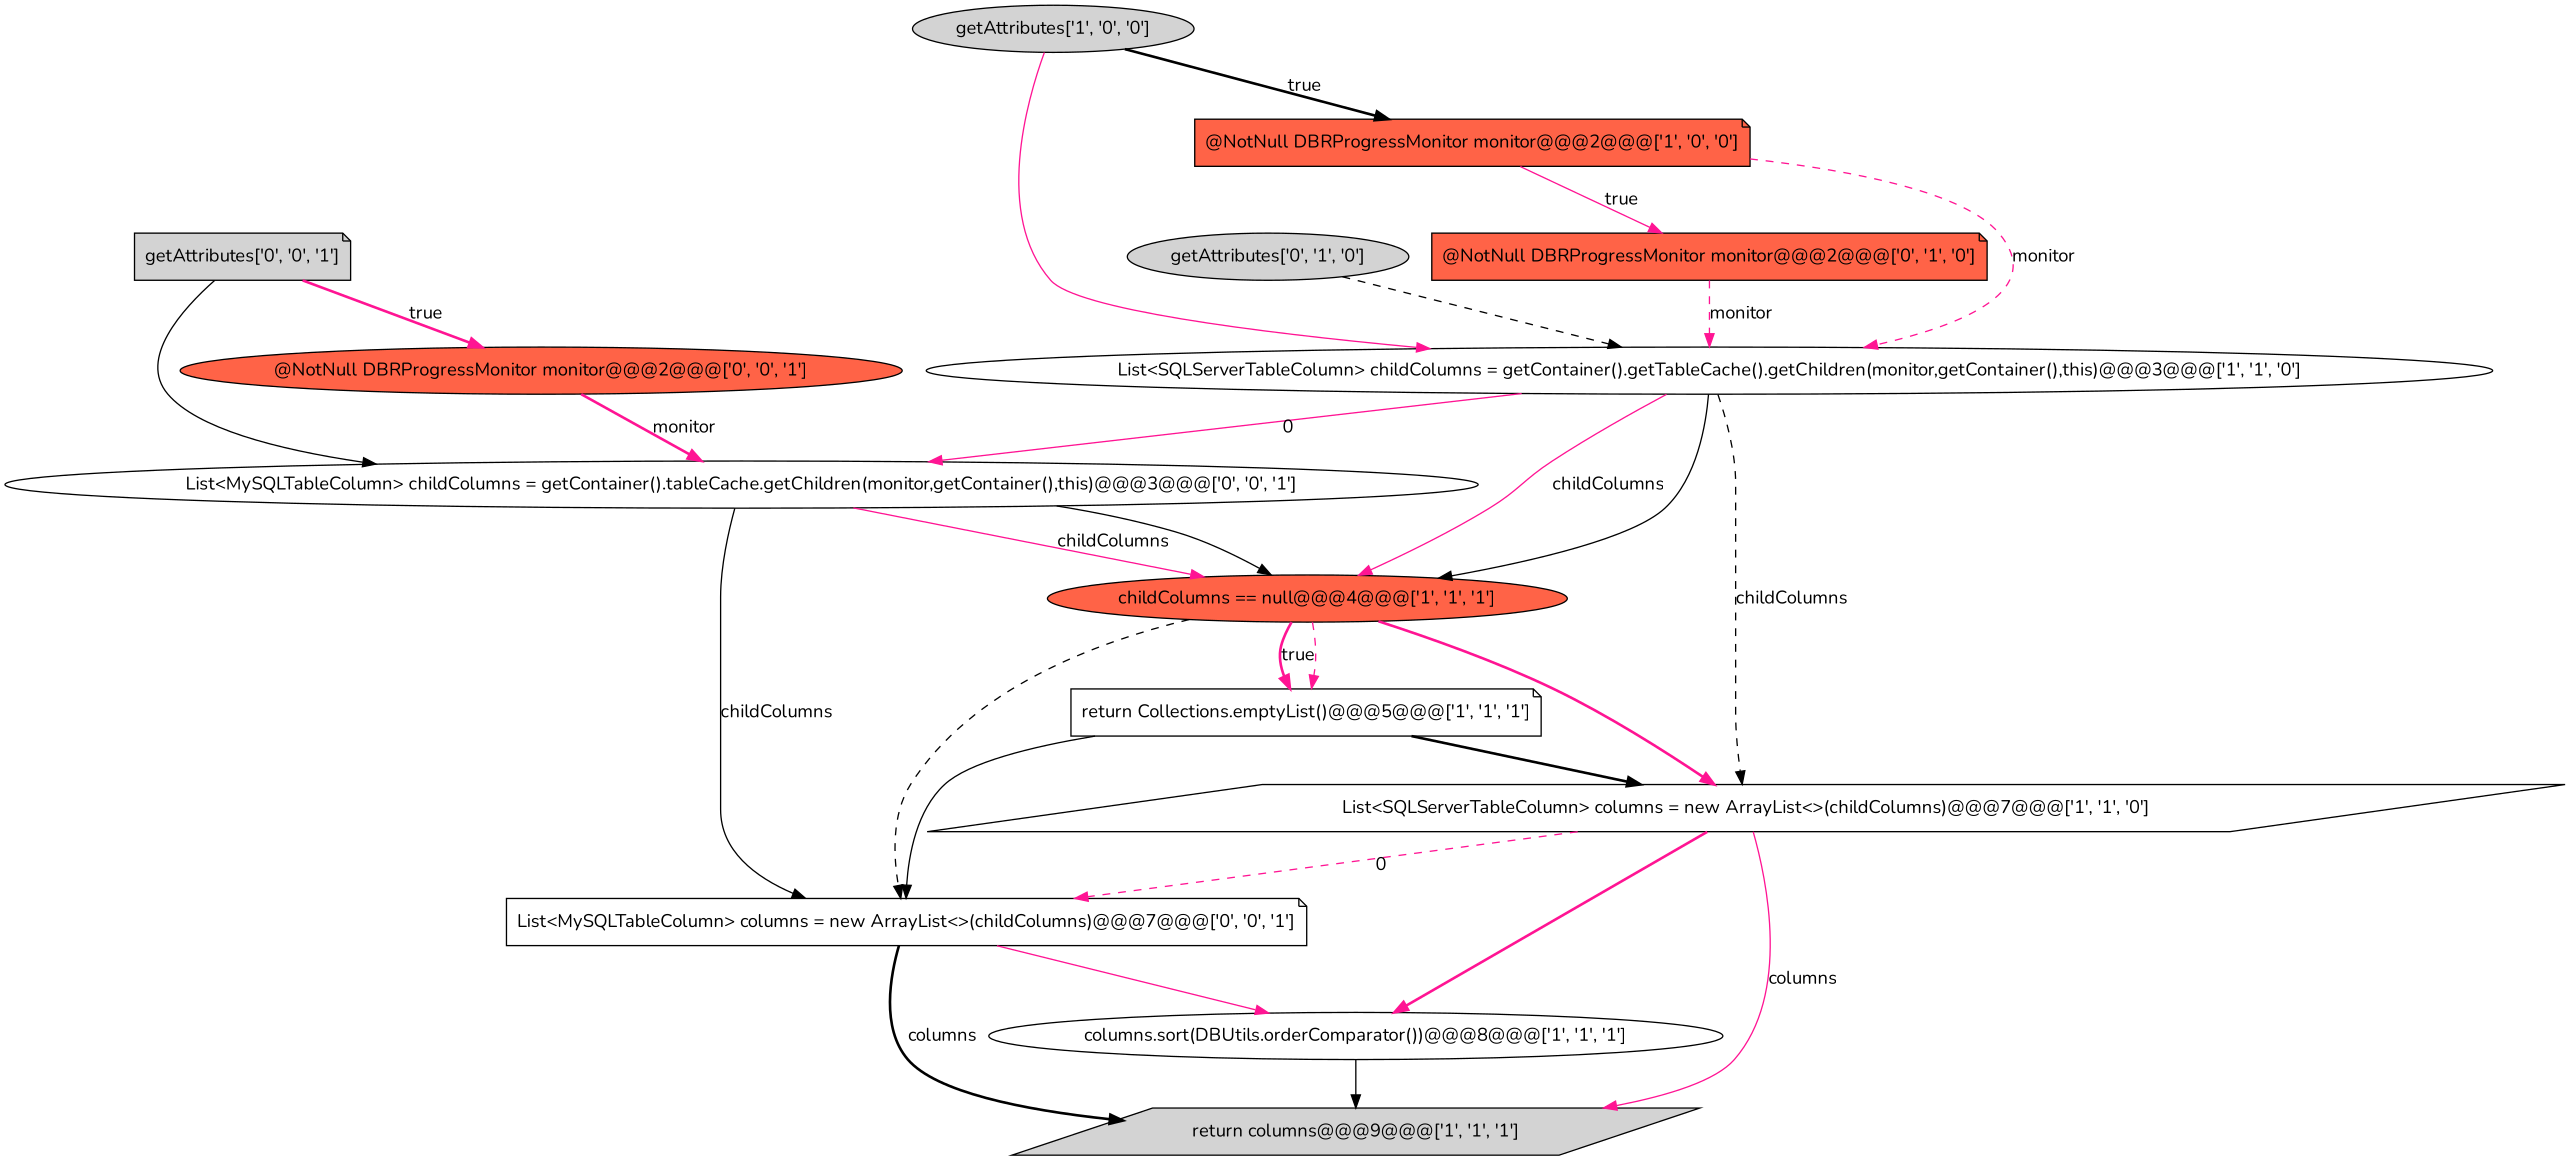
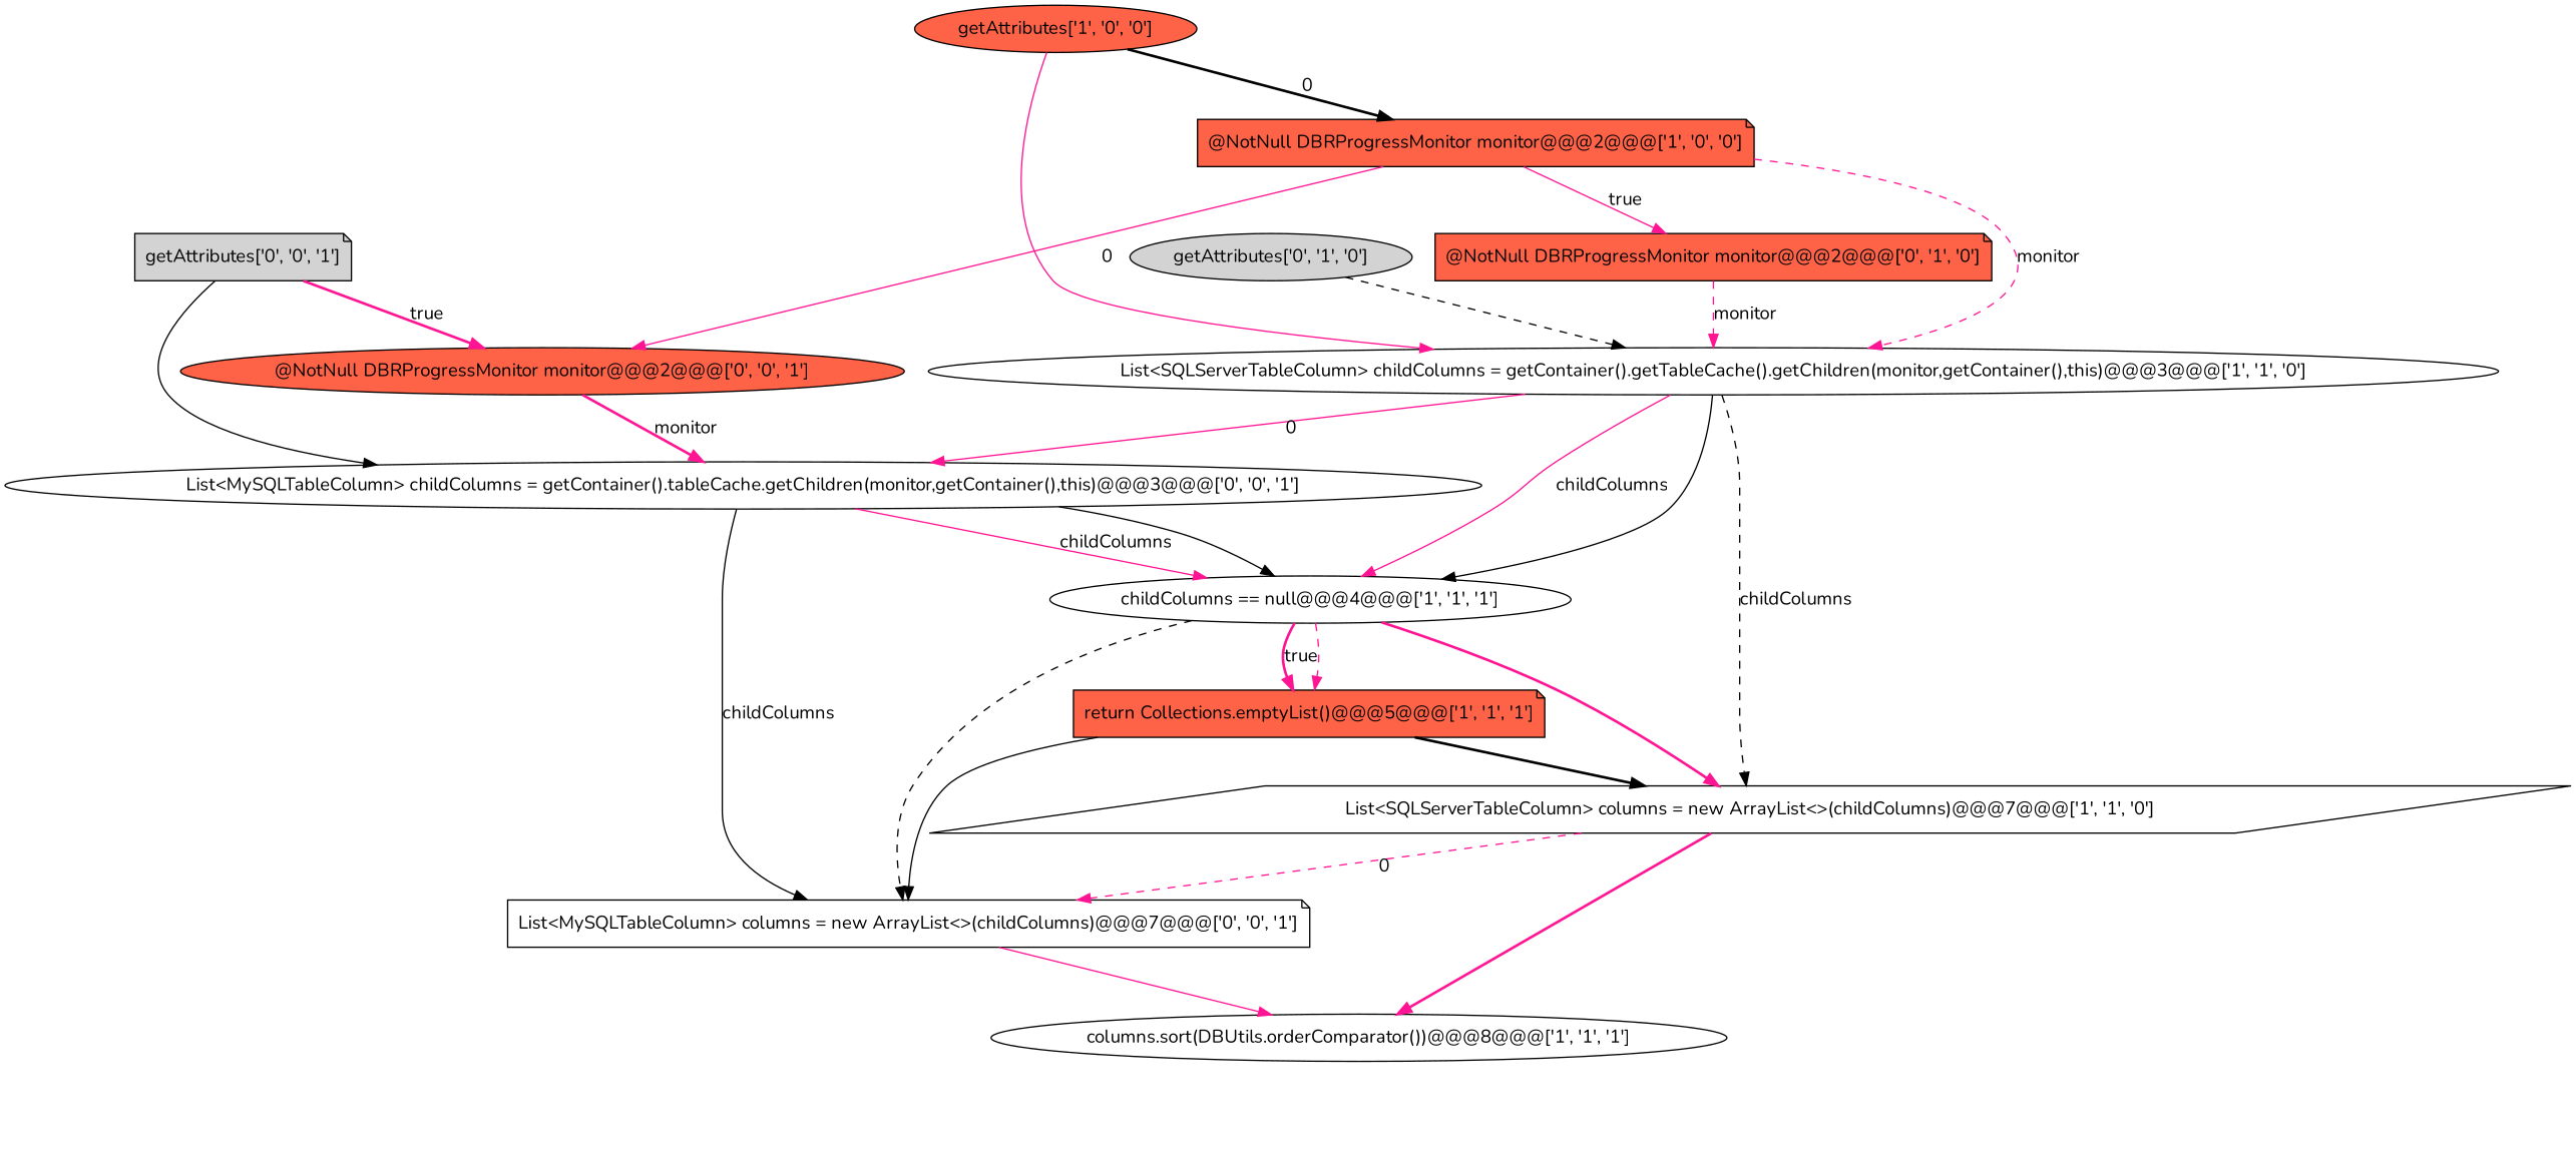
  digraph {
    fontname=Nunito
    node [fillcolor=white fontname=Nunito shape=ellipse style=filled]
    edge [color=deeppink fontname=Nunito style=solid]
    n1 [fillcolor=tomato label="@NotNull DBRProgressMonitor monitor@@@2@@@['0', '0', '1']"]
    n2 [label="List<MySQLTableColumn> childColumns = getContainer().tableCache.getChildren(monitor,getContainer(),this)@@@3@@@['0', '0', '1']"]
-   n3 [fillcolor=tomato label="childColumns == null@@@4@@@['1', '1', '1']"]
+   n3 [label="childColumns == null@@@4@@@['1', '1', '1']"]
    n4 [label="List<MySQLTableColumn> columns = new ArrayList<>(childColumns)@@@7@@@['0', '0', '1']" shape=note]
    n5 [fillcolor=tomato label="@NotNull DBRProgressMonitor monitor@@@2@@@['0', '1', '0']" shape=note]
    n6 [label="List<SQLServerTableColumn> childColumns = getContainer().getTableCache().getChildren(monitor,getContainer(),this)@@@3@@@['1', '1', '0']"]
    n7 [label="List<SQLServerTableColumn> columns = new ArrayList<>(childColumns)@@@7@@@['1', '1', '0']" shape=parallelogram]
-   n8 [fillcolor=lightgray label="return columns@@@9@@@['1', '1', '1']" shape=parallelogram]
    n9 [fillcolor=lightgray label="getAttributes['0', '1', '0']"]
-   n10 [label="return Collections.emptyList()@@@5@@@['1', '1', '1']" shape=note]
+   n10 [fillcolor=tomato label="return Collections.emptyList()@@@5@@@['1', '1', '1']" shape=note]
    n11 [label="columns.sort(DBUtils.orderComparator())@@@8@@@['1', '1', '1']"]
    n12 [fillcolor=tomato label="@NotNull DBRProgressMonitor monitor@@@2@@@['1', '0', '0']" shape=note]
    n13 [fillcolor=lightgray label="getAttributes['0', '0', '1']" shape=note]
-   n14 [fillcolor=lightgray label="getAttributes['1', '0', '0']"]
+   n14 [fillcolor=tomato label="getAttributes['1', '0', '0']"]
    n1 -> n2 [label=monitor style=bold]
    n2 -> n3 [label=childColumns]
    n2 -> n3 [color=black]
    n2 -> n4 [color=black label=childColumns]
    n3 -> n4 [color=black style=dashed]
    n3 -> n7 [style=bold]
    n3 -> n10 [label=true style=bold]
    n3 -> n10 [style=dashed]
-   n4 -> n8 [color=black label=columns style=bold]
    n4 -> n11
    n5 -> n6 [label=monitor style=dashed]
    n6 -> n2 [label=0]
    n6 -> n3 [label=childColumns]
    n6 -> n3 [color=black]
    n6 -> n7 [color=black label=childColumns style=dashed]
    n7 -> n4 [label=0 style=dashed]
-   n7 -> n8 [label=columns]
    n7 -> n11 [style=bold]
    n9 -> n6 [color=black style=dashed]
    n10 -> n4 [color=black]
    n10 -> n7 [color=black style=bold]
-   n11 -> n8 [color=black]
+   n12 -> n1 [label=0]
    n12 -> n5 [label=true]
    n12 -> n6 [label=monitor style=dashed]
    n13 -> n1 [label=true style=bold]
    n13 -> n2 [color=black]
    n14 -> n6
-   n14 -> n12 [color=black label=true style=bold]
+   n14 -> n12 [color=black label=0 style=bold]
  }
